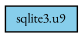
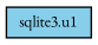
  digraph {
    rankdir=LR
    fontname="EB Garamond"
-   n1 [color=black fillcolor=skyblue fontname="EB Garamond" fontsize=10 height=0.2 label="sqlite3.u9" shape=record style=filled width=0.4]
+   n1 [color=black fillcolor=skyblue fontname="EB Garamond" fontsize=10 height=0.2 label="sqlite3.u1" shape=record style=filled width=0.4]
  }
